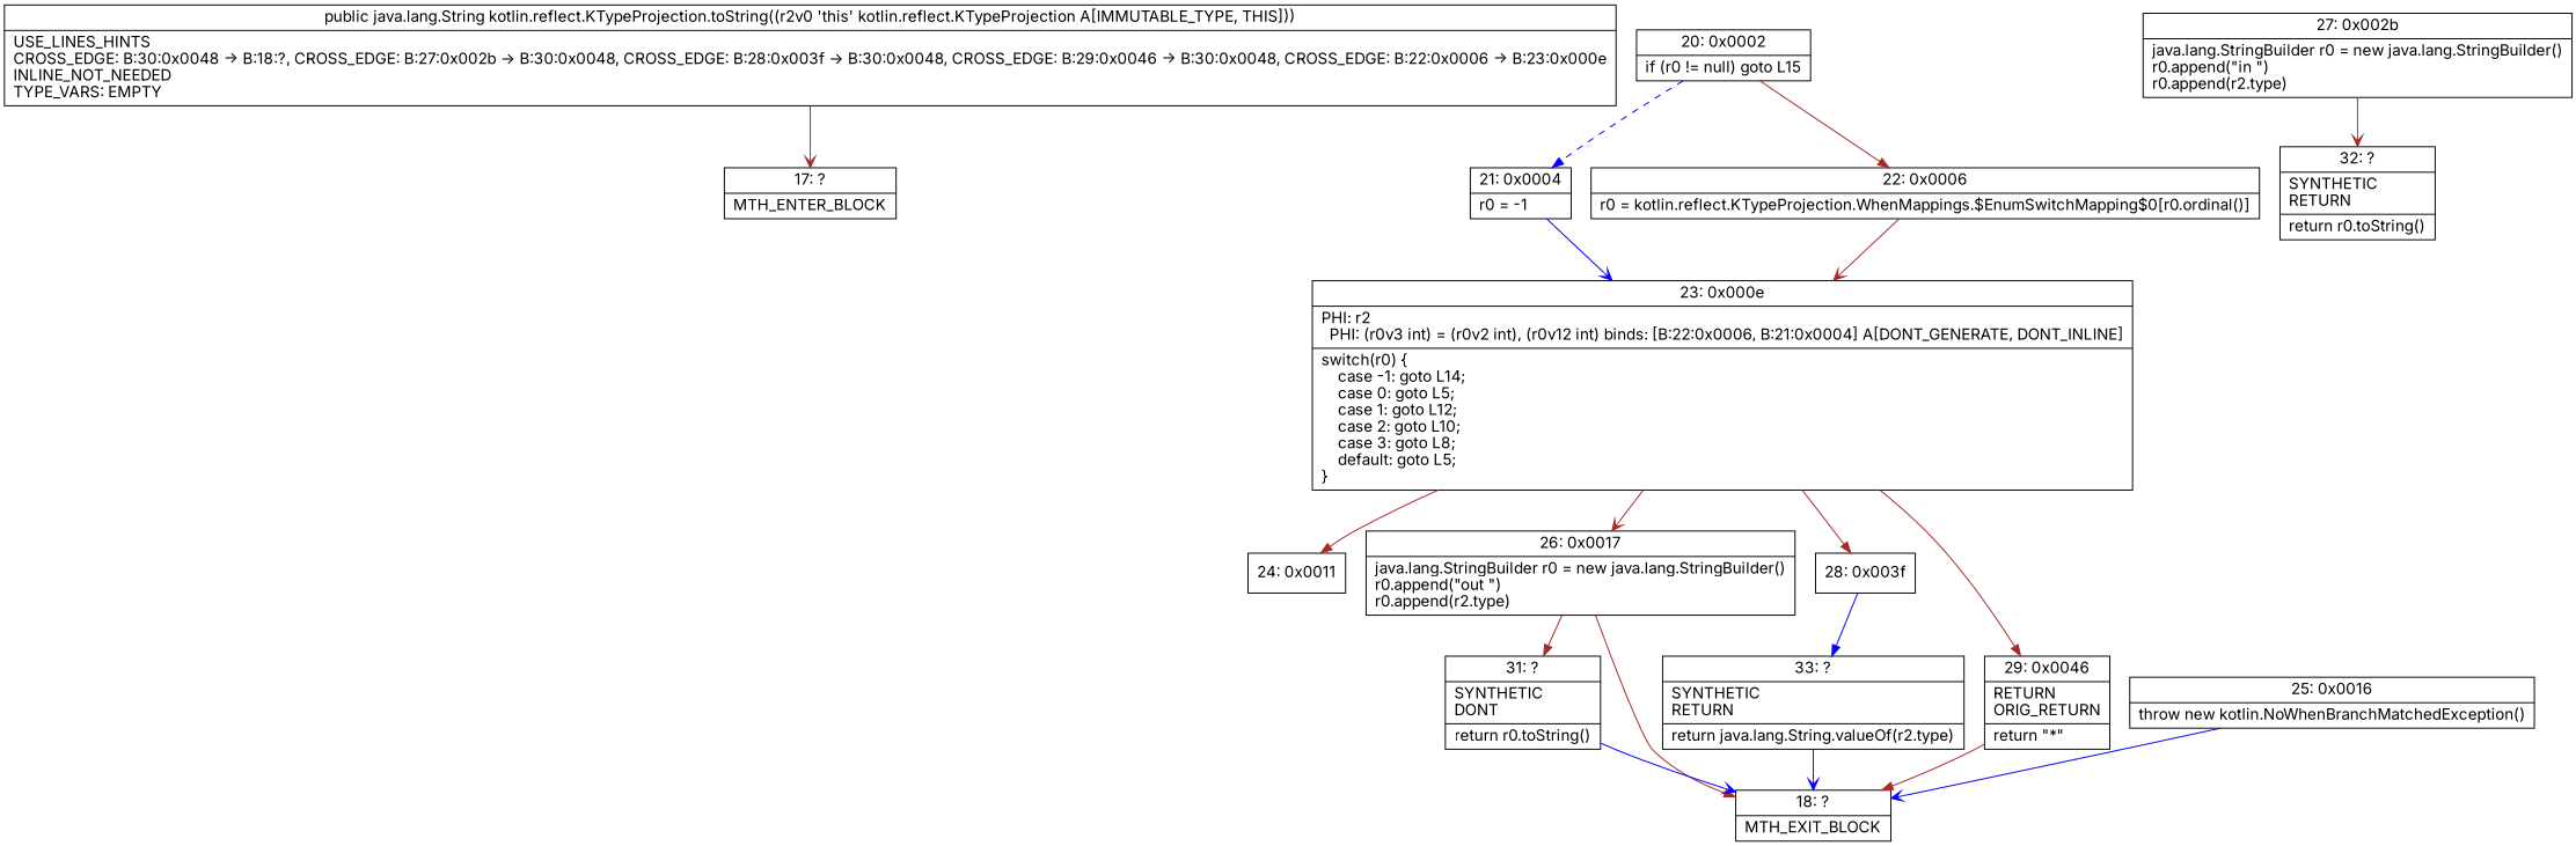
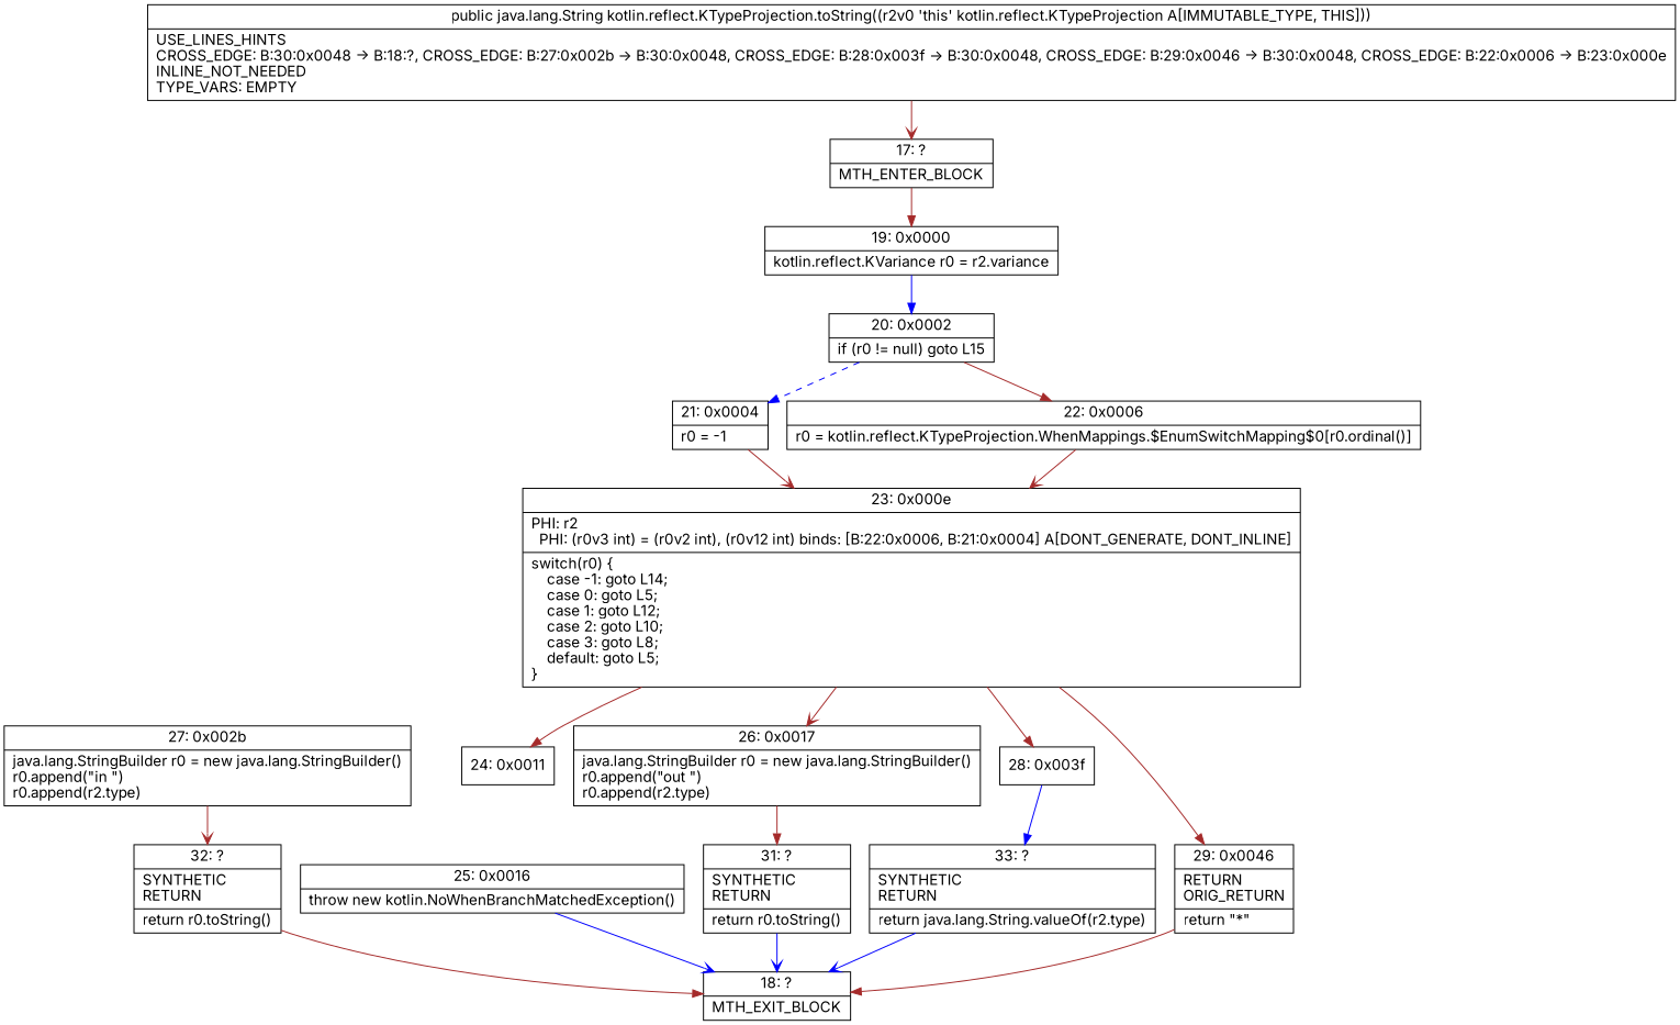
  digraph {
    fontname=Inter
    node [fontname=Inter shape=record]
    edge [arrowhead=normal color=brown fontname=Inter]
    n1 [label="{17\:\ ?|MTH_ENTER_BLOCK\l}"]
+   n2 [label="{19\:\ 0x0000|kotlin.reflect.KVariance r0 = r2.variance\l}"]
    n3 [label="{20\:\ 0x0002|if (r0 != null) goto L15\l}"]
    n4 [label="{21\:\ 0x0004|r0 = \-1\l}"]
    n5 [label="{22\:\ 0x0006|r0 = kotlin.reflect.KTypeProjection.WhenMappings.$EnumSwitchMapping$0[r0.ordinal()]\l}"]
    n6 [label="{23\:\ 0x000e|PHI: r2 \l  PHI: (r0v3 int) = (r0v2 int), (r0v12 int) binds: [B:22:0x0006, B:21:0x0004] A[DONT_GENERATE, DONT_INLINE]\l|switch(r0) \{\l    case \-1: goto L14;\l    case 0: goto L5;\l    case 1: goto L12;\l    case 2: goto L10;\l    case 3: goto L8;\l    default: goto L5;\l\}\l}"]
    n7 [label="{24\:\ 0x0011}"]
    n8 [label="{26\:\ 0x0017|java.lang.StringBuilder r0 = new java.lang.StringBuilder()\lr0.append(\"out \")\lr0.append(r2.type)\l}"]
    n9 [label="{28\:\ 0x003f}"]
    n10 [label="{29\:\ 0x0046|RETURN\lORIG_RETURN\l|return \"*\"\l}"]
-   n11 [label="{31\:\ ?|SYNTHETIC\lDONT\l|return r0.toString()\l}"]
+   n11 [label="{31\:\ ?|SYNTHETIC\lRETURN\l|return r0.toString()\l}"]
    n12 [label="{27\:\ 0x002b|java.lang.StringBuilder r0 = new java.lang.StringBuilder()\lr0.append(\"in \")\lr0.append(r2.type)\l}"]
    n13 [label="{32\:\ ?|SYNTHETIC\lRETURN\l|return r0.toString()\l}"]
    n14 [label="{33\:\ ?|SYNTHETIC\lRETURN\l|return java.lang.String.valueOf(r2.type)\l}"]
    n15 [label="{18\:\ ?|MTH_EXIT_BLOCK\l}"]
    n16 [label="{25\:\ 0x0016|throw new kotlin.NoWhenBranchMatchedException()\l}"]
    n17 [label="{public java.lang.String kotlin.reflect.KTypeProjection.toString((r2v0 'this' kotlin.reflect.KTypeProjection A[IMMUTABLE_TYPE, THIS]))  | USE_LINES_HINTS\lCROSS_EDGE: B:30:0x0048 \-\> B:18:?, CROSS_EDGE: B:27:0x002b \-\> B:30:0x0048, CROSS_EDGE: B:28:0x003f \-\> B:30:0x0048, CROSS_EDGE: B:29:0x0046 \-\> B:30:0x0048, CROSS_EDGE: B:22:0x0006 \-\> B:23:0x000e\lINLINE_NOT_NEEDED\lTYPE_VARS: EMPTY\l}"]
+   n1 -> n2
+   n2 -> n3 [color=blue]
    n3 -> n4 [color=blue style=dashed]
    n3 -> n5
-   n4 -> n6 [arrowhead=vee color=blue]
+   n4 -> n6 [arrowhead=vee]
    n5 -> n6 [arrowhead=vee]
    n6 -> n7
    n6 -> n8 [arrowhead=vee]
    n6 -> n9
    n6 -> n10
    n8 -> n11
    n9 -> n14 [color=blue]
    n10 -> n15
    n11 -> n15 [arrowhead=vee color=blue]
    n12 -> n13 [arrowhead=vee]
-   n8 -> n15
+   n13 -> n15
    n14 -> n15 [arrowhead=vee color=blue]
    n16 -> n15 [arrowhead=vee color=blue]
    n17 -> n1 [arrowhead=vee]
  }
